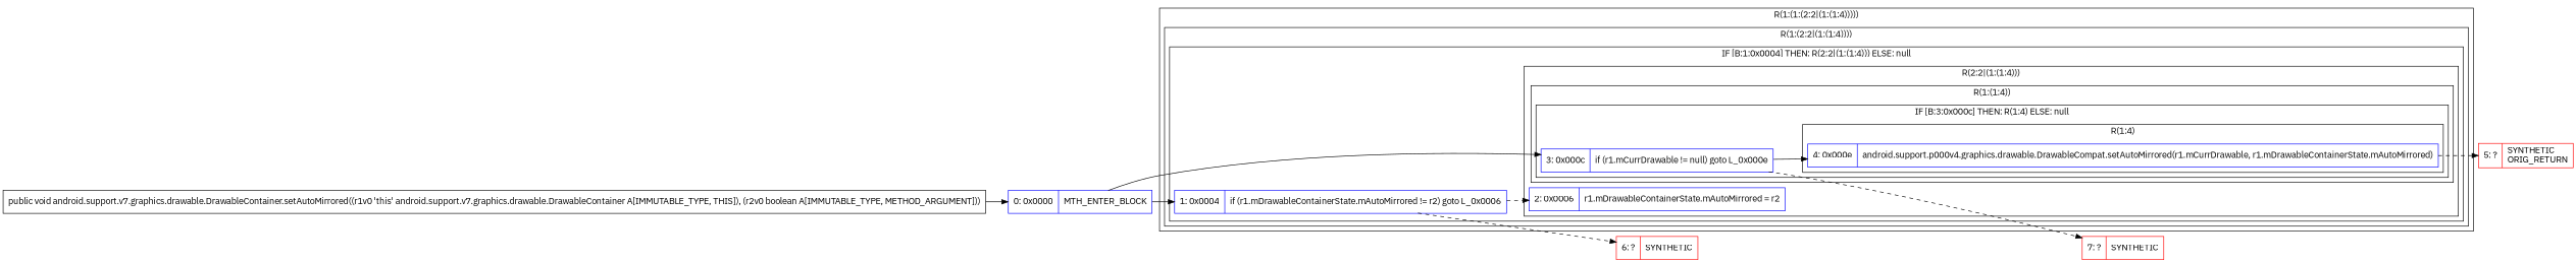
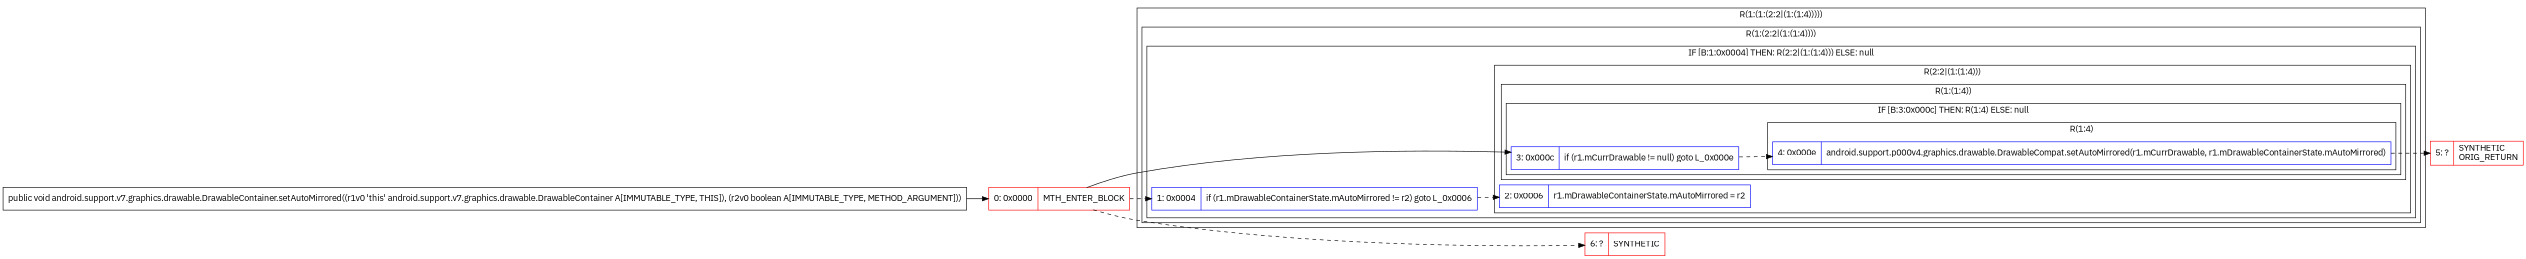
  digraph {
    fontname="IBM Plex Sans"
    rankdir=LR
    node [color=blue fontname="IBM Plex Sans" shape=record]
    edge [fontname="IBM Plex Sans"]
    n1 [label="{4\:\ 0x000e|android.support.p000v4.graphics.drawable.DrawableCompat.setAutoMirrored(r1.mCurrDrawable, r1.mDrawableContainerState.mAutoMirrored)\l}"]
    n2 [label="{3\:\ 0x000c|if (r1.mCurrDrawable != null) goto L_0x000e\l}"]
    n3 [label="{2\:\ 0x0006|r1.mDrawableContainerState.mAutoMirrored = r2\l}"]
    n4 [label="{1\:\ 0x0004|if (r1.mDrawableContainerState.mAutoMirrored != r2) goto L_0x0006\l}"]
    n5 [color=red label="{5\:\ ?|SYNTHETIC\lORIG_RETURN\l}"]
-   n6 [color=red label="{7\:\ ?|SYNTHETIC\l}"]
    n7 [color=red label="{6\:\ ?|SYNTHETIC\l}"]
-   n8 [label="{0\:\ 0x0000|MTH_ENTER_BLOCK\l}"]
+   n8 [color=red label="{0\:\ 0x0000|MTH_ENTER_BLOCK\l}"]
    n9 [label="{public void android.support.v7.graphics.drawable.DrawableContainer.setAutoMirrored((r1v0 'this' android.support.v7.graphics.drawable.DrawableContainer A[IMMUTABLE_TYPE, THIS]), (r2v0 boolean A[IMMUTABLE_TYPE, METHOD_ARGUMENT])) }" color=""]
    subgraph cluster_1 {
      label="R(1:(1:(2:2|(1:(1:4)))))"
      subgraph cluster_2 {
        label="R(1:(2:2|(1:(1:4))))"
        subgraph cluster_3 {
          label="IF [B:1:0x0004] THEN: R(2:2|(1:(1:4))) ELSE: null"
          n4
          subgraph cluster_4 {
            label="R(2:2|(1:(1:4)))"
            n3
            subgraph cluster_5 {
              label="R(1:(1:4))"
              subgraph cluster_6 {
                label="IF [B:3:0x000c] THEN: R(1:4) ELSE: null"
                n2
                subgraph cluster_7 {
                  label="R(1:4)"
                  n1
                }
              }
            }
          }
        }
      }
    }
    n1 -> n5 [style=dashed]
-   n2 -> n1
-   n2 -> n6 [style=dashed]
+   n2 -> n1 [style=dashed]
    n4 -> n3 [style=dashed]
-   n4 -> n7 [style=dashed]
+   n8 -> n7 [style=dashed]
    n8 -> n2
-   n8 -> n4
+   n8 -> n4 [style=dashed]
    n9 -> n8
  }
